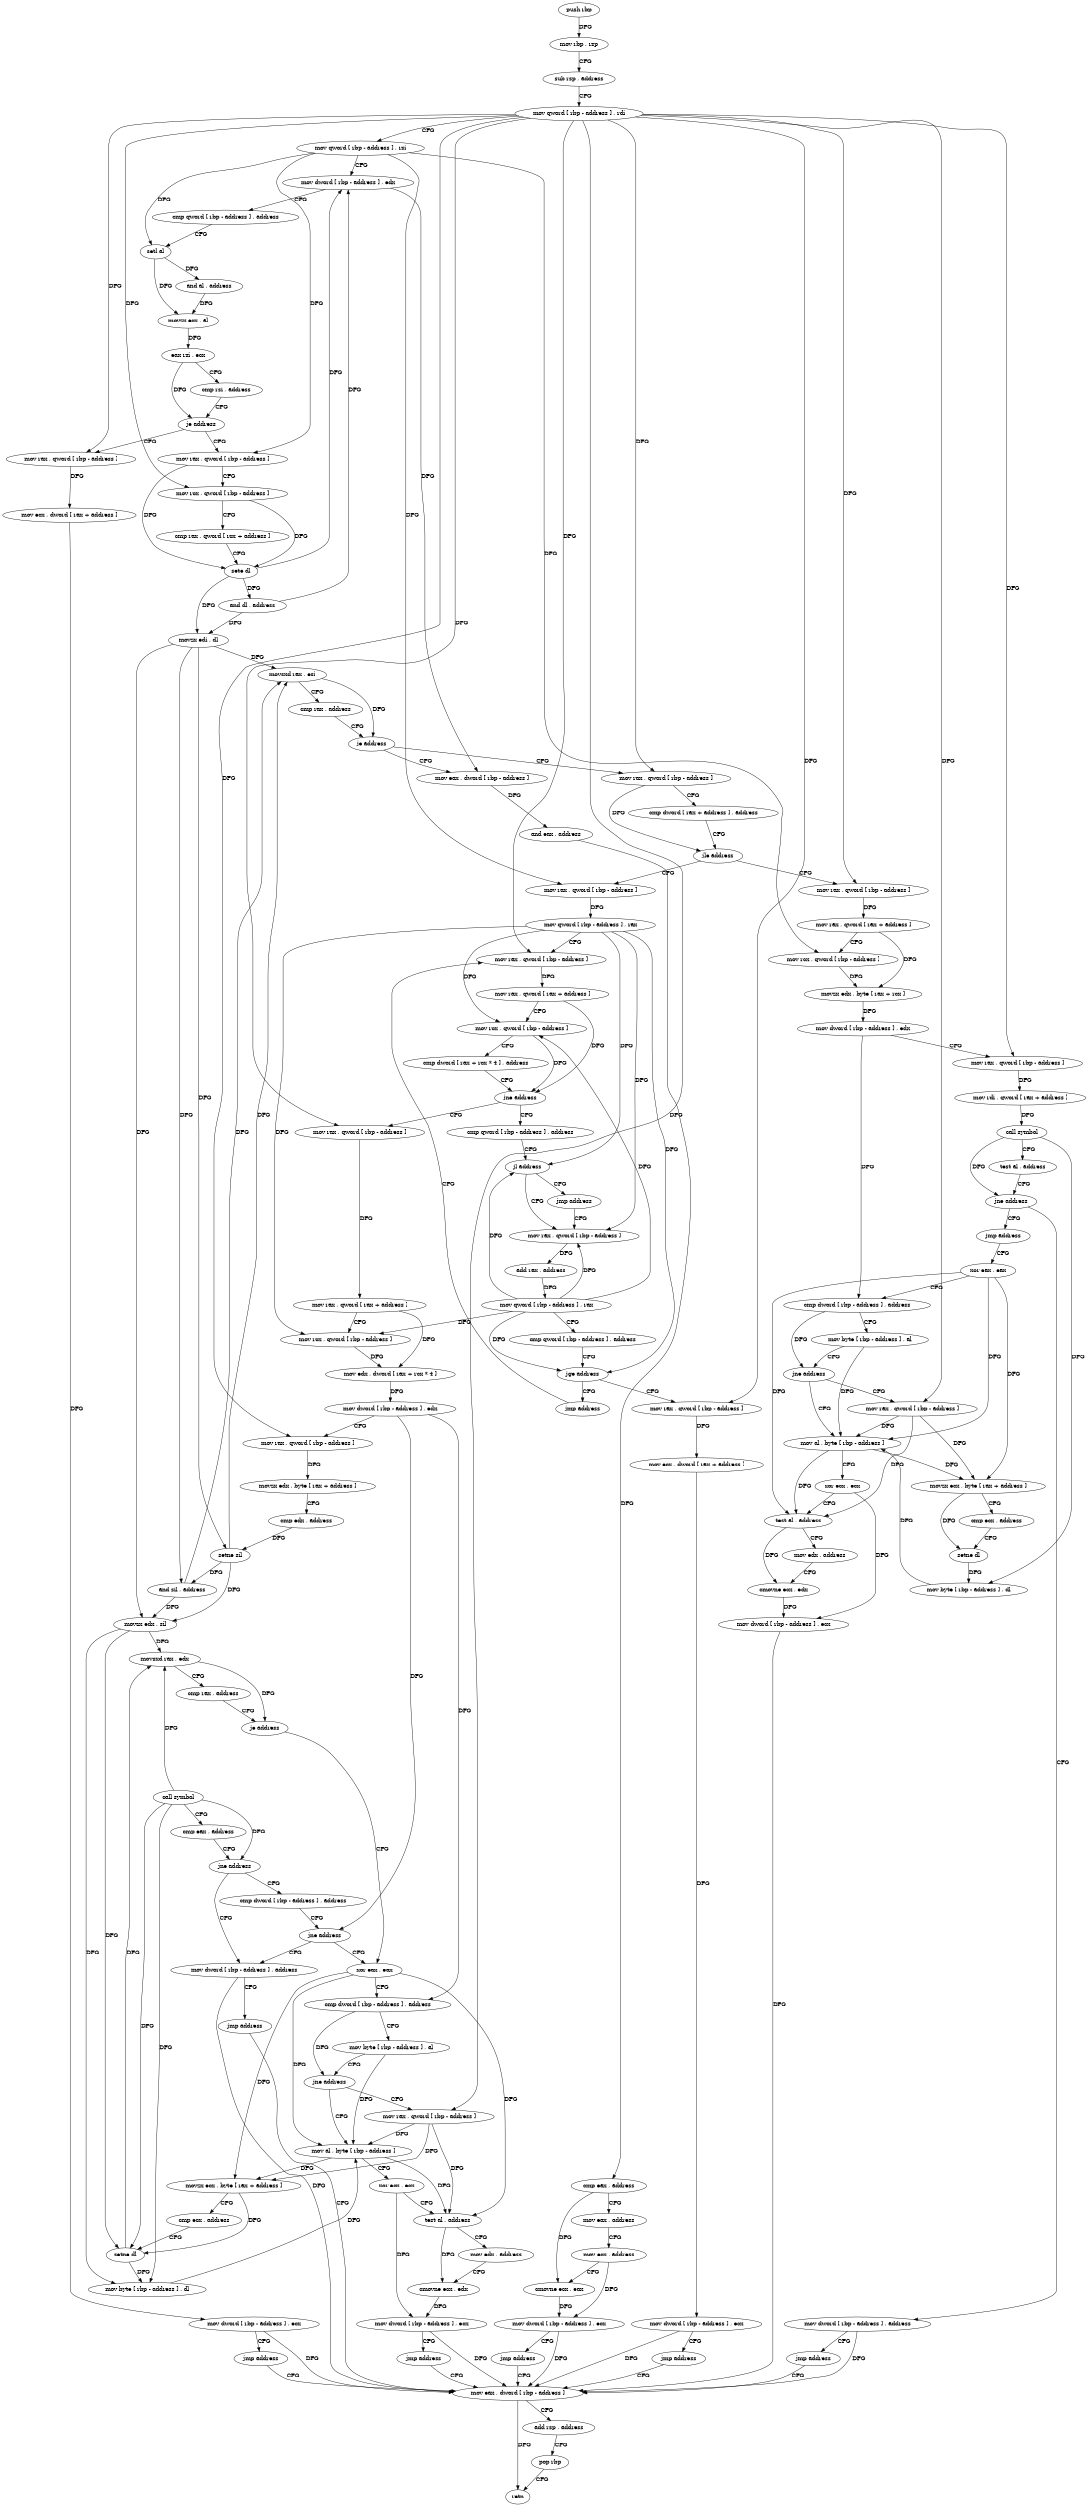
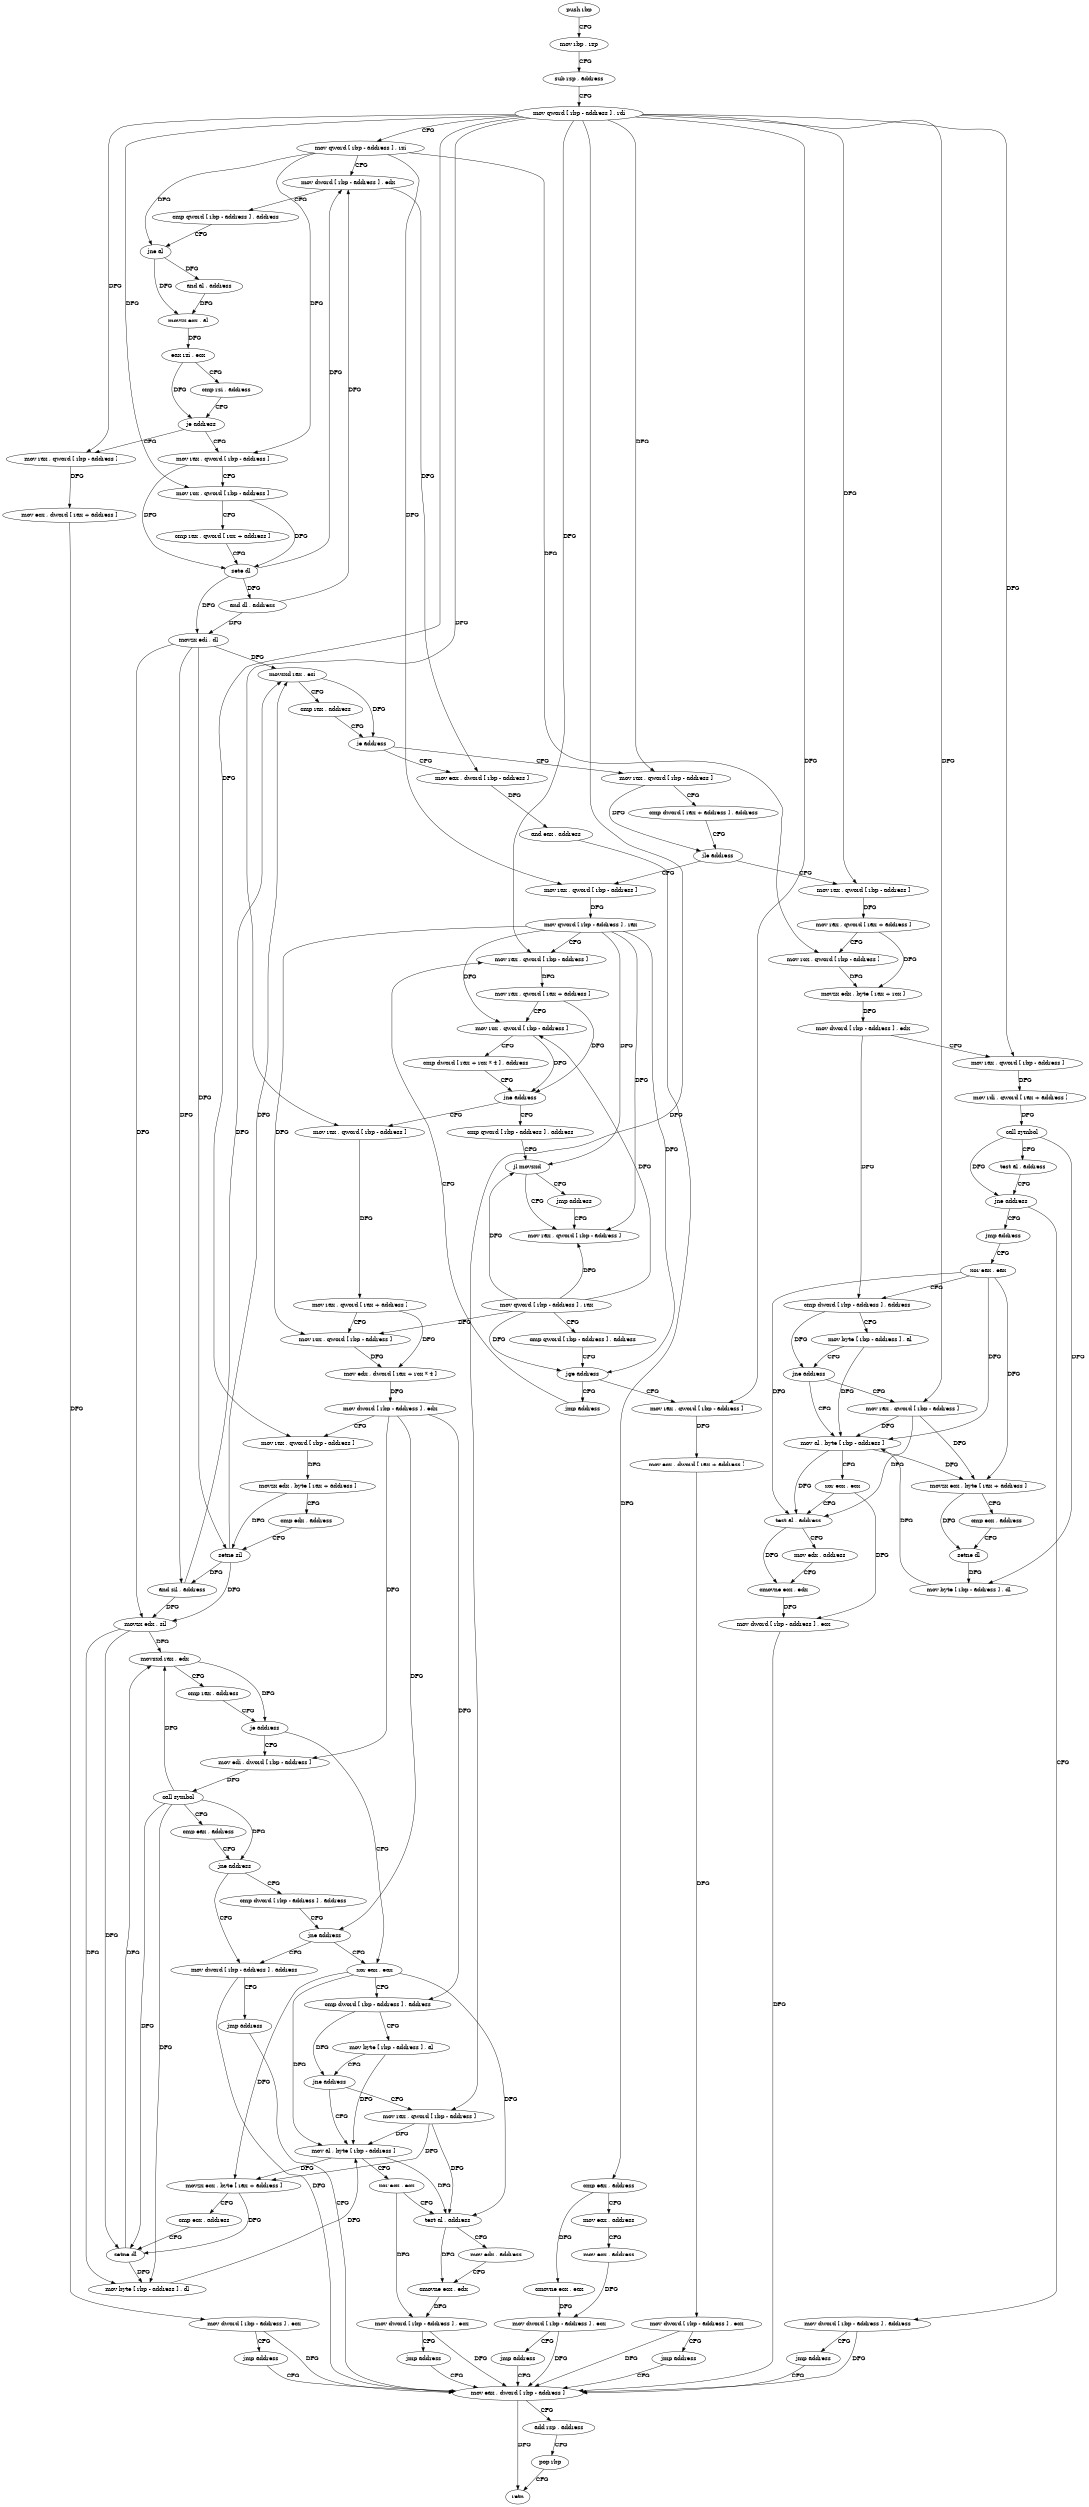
  digraph {
    fontname="DejaVu Serif"
    node [fontname="DejaVu Serif"]
    edge [fontname="DejaVu Serif"]
    n1 [label="push rbp"]
    n2 [label="mov rbp , rsp"]
    n3 [label="sub rsp , address"]
    n4 [label="mov qword [ rbp - address ] , rdi"]
    n5 [label="mov qword [ rbp - address ] , rsi"]
    n6 [label="mov rax , qword [ rbp - address ]"]
    n7 [label="mov rcx , qword [ rbp - address ]"]
    n8 [label="mov rax , qword [ rbp - address ]"]
    n9 [label="mov rax , qword [ rbp - address ]"]
    n10 [label="mov rax , qword [ rbp - address ]"]
    n11 [label="mov rax , qword [ rbp - address ]"]
    n12 [label="mov rax , qword [ rbp - address ]"]
    n13 [label="mov rax , qword [ rbp - address ]"]
    n14 [label="mov rax , qword [ rbp - address ]"]
    n15 [label="mov rax , qword [ rbp - address ]"]
    n16 [label="mov rax , qword [ rbp - address ]"]
    n17 [label="mov dword [ rbp - address ] , edx"]
-   n18 [label="setl al"]
+   n18 [label="jne al"]
    n19 [label="mov rax , qword [ rbp - address ]"]
    n20 [label="mov rax , qword [ rbp - address ]"]
    n21 [label="mov rcx , qword [ rbp - address ]"]
    n22 [label="mov ecx , dword [ rax + address ]"]
    n23 [label="sete dl"]
    n24 [label="cmp rax , qword [ rcx + address ]"]
    n25 [label="cmp dword [ rax + address ] , address"]
    n26 [label="jle address"]
    n27 [label="mov rax , qword [ rax + address ]"]
    n28 [label="mov rdi , qword [ rax + address ]"]
    n29 [label="mov rax , qword [ rax + address ]"]
    n30 [label="mov rax , qword [ rax + address ]"]
    n31 [label="movzx edx , byte [ rax + address ]"]
    n32 [label="mov al , byte [ rbp - address ]"]
    n33 [label="test al , address"]
    n34 [label="movzx ecx , byte [ rax + address ]"]
    n35 [label="mov al , byte [ rbp - address ]"]
    n36 [label="test al , address"]
    n37 [label="movzx ecx , byte [ rax + address ]"]
    n38 [label="mov ecx , dword [ rax + address ]"]
    n39 [label="cmp qword [ rbp - address ] , address"]
    n40 [label="mov eax , dword [ rbp - address ]"]
    n41 [label="and al , address"]
    n42 [label="movzx ecx , al"]
    n43 [label="mov qword [ rbp - address ] , rax"]
    n44 [label="movzx edx , byte [ rax + rcx ]"]
    n45 [label="and eax , address"]
    n46 [label="eax rsi , ecx"]
    n47 [label="cmp rsi , address"]
    n48 [label="je address"]
    n49 [label="and dl , address"]
    n50 [label="movzx edi , dl"]
    n51 [label="mov dword [ rbp - address ] , ecx"]
    n52 [label="movsxd rax , esi"]
    n53 [label="setne sil"]
    n54 [label="and sil , address"]
    n55 [label="movzx edx , sil"]
    n56 [label="cmp rax , address"]
    n57 [label="je address"]
    n58 [label="movsxd rax , edx"]
    n59 [label="setne dl"]
    n60 [label="mov byte [ rbp - address ] , dl"]
    n61 [label="cmp eax , address"]
    n62 [label="jmp address"]
    n63 [label="mov eax , dword [ rbp - address ]"]
    n64 [label="add rsp , address"]
    n65 [label=retn]
    n66 [label="pop rbp"]
    n67 [label="mov rcx , qword [ rbp - address ]"]
-   n68 [label="jl address"]
+   n68 [label="jl movsxd"]
    n69 [label="mov rax , qword [ rbp - address ]"]
    n70 [label="jge address"]
    n71 [label="mov rcx , qword [ rbp - address ]"]
    n72 [label="mov eax , address"]
    n73 [label="cmovne ecx , eax"]
    n74 [label="mov ecx , address"]
    n75 [label="mov dword [ rbp - address ] , ecx"]
    n76 [label="jmp address"]
    n77 [label="mov dword [ rbp - address ] , edx"]
    n78 [label="cmp dword [ rbp - address ] , address"]
    n79 [label="mov byte [ rbp - address ] , al"]
    n80 [label="jne address"]
    n81 [label="call symbol"]
    n82 [label="test al , address"]
    n83 [label="jne address"]
    n84 [label="mov byte [ rbp - address ] , dl"]
    n85 [label="mov dword [ rbp - address ] , address"]
    n86 [label="jmp address"]
    n87 [label="jmp address"]
    n88 [label="xor eax , eax"]
    n89 [label="mov edx , dword [ rax + rcx * 4 ]"]
    n90 [label="jmp address"]
-   n91 [label="add rax , address"]
    n92 [label="jmp address"]
    n93 [label="jne address"]
    n94 [label="cmp dword [ rax + rcx * 4 ] , address"]
    n95 [label="xor ecx , ecx"]
    n96 [label="mov edx , address"]
    n97 [label="cmovne ecx , edx"]
    n98 [label="cmp ecx , address"]
    n99 [label="setne dl"]
    n100 [label="mov dword [ rbp - address ] , edx"]
+   n101 [label="mov edi , dword [ rbp - address ]"]
    n102 [label="cmp dword [ rbp - address ] , address"]
    n103 [label="jne address"]
    n104 [label="call symbol"]
    n105 [label="mov byte [ rbp - address ] , al"]
    n106 [label="jne address"]
    n107 [label="xor eax , eax"]
    n108 [label="mov dword [ rbp - address ] , address"]
    n109 [label="cmp edx , address"]
    n110 [label="cmp rax , address"]
    n111 [label="je address"]
    n112 [label="xor ecx , ecx"]
    n113 [label="mov edx , address"]
    n114 [label="cmovne ecx , edx"]
    n115 [label="cmp ecx , address"]
    n116 [label="cmp eax , address"]
    n117 [label="jne address"]
    n118 [label="cmp qword [ rbp - address ] , address"]
    n119 [label="mov qword [ rbp - address ] , rax"]
    n120 [label="mov dword [ rbp - address ] , ecx"]
    n121 [label="mov dword [ rbp - address ] , ecx"]
    n122 [label="cmp dword [ rbp - address ] , address"]
    n123 [label="jmp address"]
    n124 [label="cmp qword [ rbp - address ] , address"]
    n125 [label="mov dword [ rbp - address ] , ecx"]
    n126 [label="jmp address"]
    n127 [label="jmp address"]
-   n1 -> n2 [label=DFG]
+   n1 -> n2 [label=CFG]
    n2 -> n3 [label=CFG]
    n3 -> n4 [label=CFG]
    n4 -> n5 [label=CFG]
    n4 -> n6 [label=DFG]
    n4 -> n7 [label=DFG]
    n4 -> n8 [label=DFG]
    n4 -> n9 [label=DFG]
    n4 -> n10 [label=DFG]
    n4 -> n11 [label=DFG]
    n4 -> n12 [label=DFG]
    n4 -> n13 [label=DFG]
    n4 -> n14 [label=DFG]
    n4 -> n15 [label=DFG]
    n4 -> n16 [label=DFG]
    n5 -> n17 [label=CFG]
    n5 -> n18 [label=DFG]
    n5 -> n19 [label=DFG]
    n5 -> n20 [label=DFG]
    n5 -> n21 [label=DFG]
    n6 -> n22 [label=DFG]
    n7 -> n23 [label=DFG]
    n7 -> n24 [label=CFG]
    n8 -> n25 [label=CFG]
    n8 -> n26 [label=DFG]
    n9 -> n27 [label=DFG]
    n10 -> n28 [label=DFG]
    n11 -> n29 [label=DFG]
    n12 -> n30 [label=DFG]
    n13 -> n31 [label=DFG]
    n14 -> n32 [label=DFG]
    n14 -> n33 [label=DFG]
    n14 -> n34 [label=DFG]
    n15 -> n35 [label=DFG]
    n15 -> n36 [label=DFG]
    n15 -> n37 [label=DFG]
    n16 -> n38 [label=DFG]
    n17 -> n39 [label=CFG]
    n17 -> n40 [label=DFG]
    n18 -> n41 [label=DFG]
    n18 -> n42 [label=DFG]
    n19 -> n7 [label=CFG]
    n19 -> n23 [label=DFG]
    n20 -> n43 [label=DFG]
    n21 -> n44 [label=DFG]
    n22 -> n51 [label=DFG]
    n23 -> n17 [label=DFG]
    n23 -> n49 [label=DFG]
    n23 -> n50 [label=DFG]
    n24 -> n23 [label=CFG]
    n25 -> n26 [label=CFG]
    n26 -> n9 [label=CFG]
    n26 -> n20 [label=CFG]
    n27 -> n21 [label=CFG]
    n27 -> n44 [label=DFG]
    n28 -> n81 [label=DFG]
    n29 -> n71 [label=CFG]
    n29 -> n93 [label=DFG]
    n30 -> n67 [label=CFG]
    n30 -> n89 [label=DFG]
+   n31 -> n53 [label=DFG]
    n31 -> n109 [label=CFG]
    n32 -> n33 [label=DFG]
    n32 -> n34 [label=DFG]
    n32 -> n95 [label=CFG]
    n33 -> n96 [label=CFG]
    n33 -> n97 [label=DFG]
    n34 -> n98 [label=CFG]
    n34 -> n99 [label=DFG]
    n35 -> n36 [label=DFG]
    n35 -> n37 [label=DFG]
    n35 -> n112 [label=CFG]
    n36 -> n113 [label=CFG]
    n36 -> n114 [label=DFG]
    n37 -> n59 [label=DFG]
    n37 -> n115 [label=CFG]
    n38 -> n125 [label=DFG]
    n39 -> n18 [label=CFG]
    n40 -> n45 [label=DFG]
    n41 -> n42 [label=DFG]
    n42 -> n46 [label=DFG]
    n43 -> n11 [label=CFG]
    n43 -> n67 [label=DFG]
    n43 -> n68 [label=DFG]
    n43 -> n69 [label=DFG]
    n43 -> n70 [label=DFG]
    n43 -> n71 [label=DFG]
    n44 -> n77 [label=DFG]
    n45 -> n61 [label=DFG]
    n46 -> n47 [label=CFG]
    n46 -> n48 [label=DFG]
    n47 -> n48 [label=CFG]
    n48 -> n6 [label=CFG]
    n48 -> n19 [label=CFG]
    n49 -> n17 [label=DFG]
    n49 -> n50 [label=DFG]
    n50 -> n52 [label=DFG]
    n50 -> n53 [label=DFG]
    n50 -> n54 [label=DFG]
    n50 -> n55 [label=DFG]
    n51 -> n62 [label=CFG]
    n51 -> n63 [label=DFG]
    n52 -> n56 [label=CFG]
    n52 -> n57 [label=DFG]
    n53 -> n52 [label=DFG]
    n53 -> n54 [label=DFG]
    n53 -> n55 [label=DFG]
    n54 -> n52 [label=DFG]
    n54 -> n55 [label=DFG]
    n55 -> n58 [label=DFG]
    n55 -> n59 [label=DFG]
    n55 -> n60 [label=DFG]
    n56 -> n57 [label=CFG]
    n57 -> n8 [label=CFG]
    n57 -> n40 [label=CFG]
    n58 -> n110 [label=CFG]
    n58 -> n111 [label=DFG]
    n59 -> n58 [label=DFG]
    n59 -> n60 [label=DFG]
    n60 -> n35 [label=DFG]
    n61 -> n72 [label=CFG]
    n61 -> n73 [label=DFG]
    n62 -> n63 [label=CFG]
    n63 -> n64 [label=CFG]
    n63 -> n65 [label=DFG]
    n64 -> n66 [label=CFG]
    n66 -> n65 [label=CFG]
    n67 -> n89 [label=DFG]
    n68 -> n69 [label=CFG]
    n68 -> n90 [label=CFG]
-   n69 -> n91 [label=DFG]
    n70 -> n16 [label=CFG]
    n70 -> n92 [label=CFG]
    n71 -> n93 [label=DFG]
    n71 -> n94 [label=CFG]
    n72 -> n74 [label=CFG]
    n73 -> n75 [label=DFG]
-   n74 -> n73 [label=CFG]
    n74 -> n75 [label=DFG]
    n75 -> n63 [label=DFG]
    n75 -> n76 [label=CFG]
    n76 -> n63 [label=CFG]
    n77 -> n10 [label=CFG]
    n77 -> n78 [label=DFG]
    n78 -> n79 [label=CFG]
    n78 -> n80 [label=DFG]
    n79 -> n32 [label=DFG]
    n79 -> n80 [label=CFG]
    n80 -> n14 [label=CFG]
    n80 -> n32 [label=CFG]
    n81 -> n82 [label=CFG]
    n81 -> n83 [label=DFG]
    n81 -> n84 [label=DFG]
    n82 -> n83 [label=CFG]
    n83 -> n85 [label=CFG]
    n83 -> n86 [label=CFG]
    n84 -> n32 [label=DFG]
    n85 -> n63 [label=DFG]
    n85 -> n87 [label=CFG]
    n86 -> n88 [label=CFG]
    n87 -> n63 [label=CFG]
    n88 -> n32 [label=DFG]
    n88 -> n33 [label=DFG]
    n88 -> n34 [label=DFG]
    n88 -> n78 [label=CFG]
    n89 -> n100 [label=DFG]
    n90 -> n69 [label=CFG]
-   n91 -> n119 [label=DFG]
    n92 -> n11 [label=CFG]
    n93 -> n12 [label=CFG]
    n93 -> n118 [label=CFG]
    n94 -> n93 [label=CFG]
    n95 -> n33 [label=CFG]
    n95 -> n120 [label=DFG]
    n96 -> n97 [label=CFG]
    n97 -> n120 [label=DFG]
    n98 -> n99 [label=CFG]
    n99 -> n84 [label=DFG]
    n100 -> n13 [label=CFG]
+   n100 -> n101 [label=DFG]
    n100 -> n102 [label=DFG]
    n100 -> n103 [label=DFG]
+   n101 -> n104 [label=DFG]
    n102 -> n105 [label=CFG]
    n102 -> n106 [label=DFG]
    n103 -> n107 [label=CFG]
    n103 -> n108 [label=CFG]
    n104 -> n58 [label=DFG]
    n104 -> n59 [label=DFG]
    n104 -> n60 [label=DFG]
    n104 -> n116 [label=CFG]
    n104 -> n117 [label=DFG]
    n105 -> n35 [label=DFG]
    n105 -> n106 [label=CFG]
    n106 -> n15 [label=CFG]
    n106 -> n35 [label=CFG]
    n107 -> n35 [label=DFG]
    n107 -> n36 [label=DFG]
    n107 -> n37 [label=DFG]
    n107 -> n102 [label=CFG]
    n108 -> n63 [label=DFG]
    n108 -> n123 [label=CFG]
-   n109 -> n53 [label=DFG]
+   n109 -> n53 [label=CFG]
    n110 -> n111 [label=CFG]
+   n111 -> n101 [label=CFG]
    n111 -> n107 [label=CFG]
    n112 -> n36 [label=CFG]
    n112 -> n121 [label=DFG]
    n113 -> n114 [label=CFG]
    n114 -> n121 [label=DFG]
    n115 -> n59 [label=CFG]
    n116 -> n117 [label=CFG]
    n117 -> n108 [label=CFG]
    n117 -> n122 [label=CFG]
    n118 -> n68 [label=CFG]
    n119 -> n67 [label=DFG]
    n119 -> n68 [label=DFG]
    n119 -> n69 [label=DFG]
    n119 -> n70 [label=DFG]
    n119 -> n71 [label=DFG]
    n119 -> n124 [label=CFG]
    n120 -> n63 [label=DFG]
    n121 -> n63 [label=DFG]
    n121 -> n126 [label=CFG]
    n122 -> n103 [label=CFG]
    n123 -> n63 [label=CFG]
    n124 -> n70 [label=CFG]
    n125 -> n63 [label=DFG]
    n125 -> n127 [label=CFG]
    n126 -> n63 [label=CFG]
    n127 -> n63 [label=CFG]
  }
